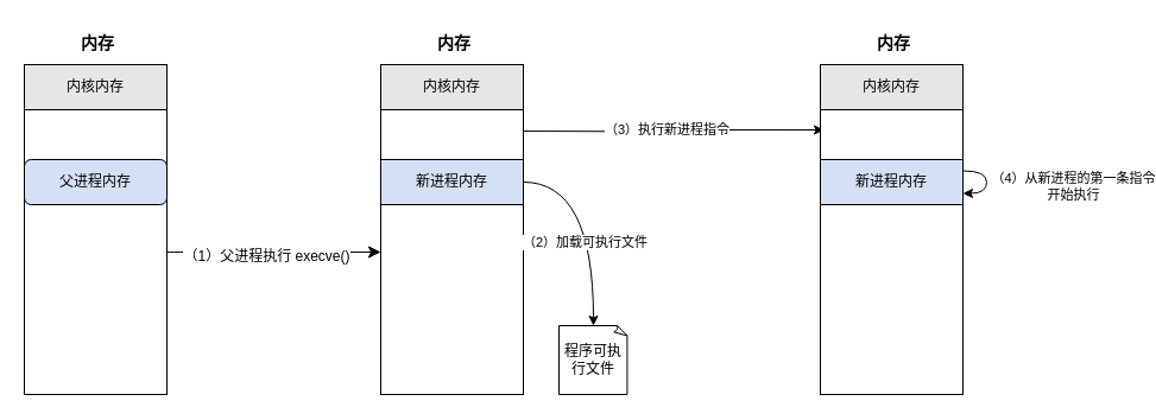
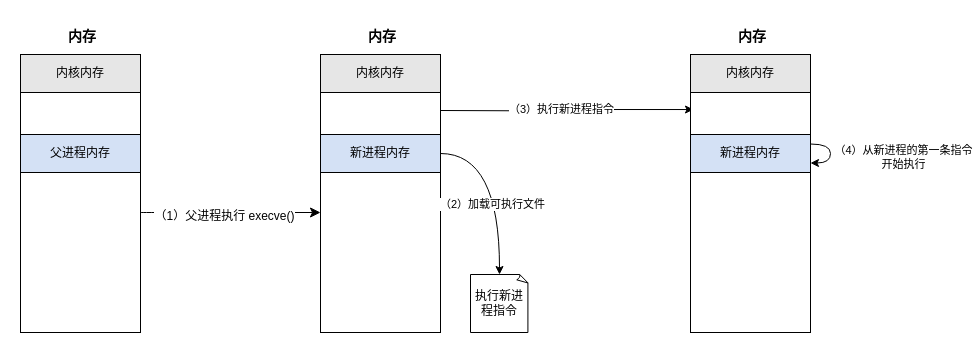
  <mxCell id="0" />
  <mxCell id="1" parent="0" />
  <mxCell id="2" value="内核内存" style="rounded=0;whiteSpace=wrap;html=1;fillColor=#E6E6E6;" vertex="1" parent="1"><mxGeometry x="20" y="54" width="120" height="38" as="geometry" /></mxCell>
  <mxCell id="3" style="edgeStyle=none;curved=1;rounded=0;orthogonalLoop=1;jettySize=auto;html=1;entryX=0;entryY=0.5;entryDx=0;entryDy=0;fontSize=12;startSize=8;endSize=8;" edge="1" parent="1" source="5" target="11"><mxGeometry relative="1" as="geometry"><mxPoint x="294" y="212" as="targetPoint" /></mxGeometry></mxCell>
  <mxCell id="4" value="（1）父进程执行 execve()" style="edgeLabel;html=1;align=center;verticalAlign=middle;resizable=0;points=[];fontSize=12;" vertex="1" connectable="0" parent="3"><mxGeometry x="-0.075" y="-3" relative="1" as="geometry"><mxPoint as="offset" /></mxGeometry></mxCell>
  <mxCell id="5" value="" style="rounded=0;whiteSpace=wrap;html=1;" vertex="1" parent="1"><mxGeometry x="20" y="92" width="120" height="240" as="geometry" /></mxCell>
- <mxCell id="6" value="父进程内存" style="whiteSpace=wrap;html=1;fillColor=#D4E1F5;rounded=1;" vertex="1" parent="1"><mxGeometry x="20" y="134" width="120" height="38" as="geometry" /></mxCell>
+ <mxCell id="6" value="父进程内存" style="rounded=0;whiteSpace=wrap;html=1;fillColor=#D4E1F5;" vertex="1" parent="1"><mxGeometry x="20" y="134" width="120" height="38" as="geometry" /></mxCell>
  <mxCell id="7" value="&lt;font style=&quot;font-size: 14px;&quot;&gt;&lt;b&gt;内存&lt;/b&gt;&lt;/font&gt;" style="text;strokeColor=none;fillColor=none;html=1;align=center;verticalAlign=middle;whiteSpace=wrap;rounded=0;fontSize=16;" vertex="1" parent="1"><mxGeometry x="52" y="20" width="60" height="30" as="geometry" /></mxCell>
  <mxCell id="8" value="内核内存" style="rounded=0;whiteSpace=wrap;html=1;fillColor=#E6E6E6;" vertex="1" parent="1"><mxGeometry x="320" y="54" width="120" height="38" as="geometry" /></mxCell>
  <mxCell id="9" style="edgeStyle=orthogonalEdgeStyle;rounded=0;orthogonalLoop=1;jettySize=auto;html=1;exitX=1;exitY=0.75;exitDx=0;exitDy=0;entryX=0.025;entryY=0.071;entryDx=0;entryDy=0;entryPerimeter=0;" edge="1" parent="1" target="18"><mxGeometry relative="1" as="geometry"><mxPoint x="440" y="110" as="sourcePoint" /><mxPoint x="630" y="110" as="targetPoint" /></mxGeometry></mxCell>
  <mxCell id="10" value="（3）执行新进程指令" style="edgeLabel;html=1;align=center;verticalAlign=middle;resizable=0;points=[];" vertex="1" connectable="0" parent="9"><mxGeometry x="-0.158" y="2" relative="1" as="geometry"><mxPoint x="13" as="offset" /></mxGeometry></mxCell>
  <mxCell id="11" value="" style="rounded=0;whiteSpace=wrap;html=1;" vertex="1" parent="1"><mxGeometry x="320" y="92" width="120" height="240" as="geometry" /></mxCell>
  <mxCell id="12" value="新进程内存" style="rounded=0;whiteSpace=wrap;html=1;fillColor=#D4E1F5;" vertex="1" parent="1"><mxGeometry x="320" y="134" width="120" height="38" as="geometry" /></mxCell>
  <mxCell id="13" value="&lt;font style=&quot;font-size: 14px;&quot;&gt;&lt;b&gt;内存&lt;/b&gt;&lt;/font&gt;" style="text;strokeColor=none;fillColor=none;html=1;align=center;verticalAlign=middle;whiteSpace=wrap;rounded=0;fontSize=16;" vertex="1" parent="1"><mxGeometry x="352" y="20" width="60" height="30" as="geometry" /></mxCell>
- <mxCell id="14" value="程序可执行文件" style="whiteSpace=wrap;html=1;shape=mxgraph.basic.document" vertex="1" parent="1"><mxGeometry x="470" y="274" width="58" height="58" as="geometry" /></mxCell>
+ <mxCell id="14" value="执行新进程指令" style="whiteSpace=wrap;html=1;shape=mxgraph.basic.document" vertex="1" parent="1"><mxGeometry x="470" y="274" width="58" height="58" as="geometry" /></mxCell>
  <mxCell id="15" style="edgeStyle=orthogonalEdgeStyle;rounded=0;orthogonalLoop=1;jettySize=auto;html=1;entryX=0.5;entryY=0;entryDx=0;entryDy=0;entryPerimeter=0;curved=1;" edge="1" parent="1" source="12" target="14"><mxGeometry relative="1" as="geometry" /></mxCell>
  <mxCell id="16" value="（2）加载可执行文件" style="edgeLabel;html=1;align=center;verticalAlign=middle;resizable=0;points=[];" vertex="1" connectable="0" parent="15"><mxGeometry x="0.211" y="-8" relative="1" as="geometry"><mxPoint as="offset" /></mxGeometry></mxCell>
  <mxCell id="17" value="内核内存" style="rounded=0;whiteSpace=wrap;html=1;fillColor=#E6E6E6;" vertex="1" parent="1"><mxGeometry x="690" y="54" width="120" height="38" as="geometry" /></mxCell>
  <mxCell id="18" value="" style="rounded=0;whiteSpace=wrap;html=1;" vertex="1" parent="1"><mxGeometry x="690" y="92" width="120" height="240" as="geometry" /></mxCell>
  <mxCell id="19" style="edgeStyle=orthogonalEdgeStyle;rounded=0;orthogonalLoop=1;jettySize=auto;html=1;exitX=1;exitY=0.25;exitDx=0;exitDy=0;curved=1;entryX=1;entryY=0.75;entryDx=0;entryDy=0;" edge="1" parent="1" source="20" target="20"><mxGeometry relative="1" as="geometry"><mxPoint x="940" y="144" as="targetPoint" /><Array as="points"><mxPoint x="830" y="144" /><mxPoint x="830" y="163" /></Array></mxGeometry></mxCell>
  <mxCell id="20" value="新进程内存" style="rounded=0;whiteSpace=wrap;html=1;fillColor=#D4E1F5;" vertex="1" parent="1"><mxGeometry x="690" y="134" width="120" height="38" as="geometry" /></mxCell>
  <mxCell id="21" value="&lt;font style=&quot;font-size: 14px;&quot;&gt;&lt;b&gt;内存&lt;/b&gt;&lt;/font&gt;" style="text;strokeColor=none;fillColor=none;html=1;align=center;verticalAlign=middle;whiteSpace=wrap;rounded=0;fontSize=16;" vertex="1" parent="1"><mxGeometry x="722" y="20" width="60" height="30" as="geometry" /></mxCell>
  <mxCell id="22" value="（4）从新进程的第一条指令&lt;div&gt;开始执行&lt;/div&gt;" style="edgeLabel;html=1;align=center;verticalAlign=middle;resizable=0;points=[];" vertex="1" connectable="0" parent="1"><mxGeometry x="880" y="220" as="geometry"><mxPoint x="22" y="-64" as="offset" /></mxGeometry></mxCell>
